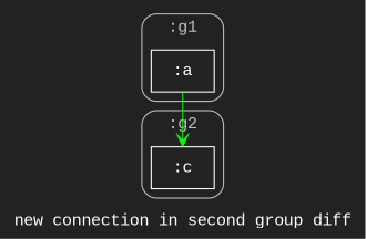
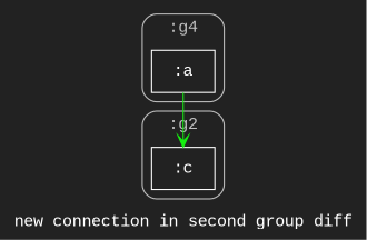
  digraph {
    bgcolor="#222222"
    fontcolor="#ffffff"
    fontname="Courier New"
    label="new connection in second group diff"
    node [color="#ffffff" fontcolor="#ffffff" fontname="Courier New" shape=rectangle]
    n1 [label=":c"]
    n2 [label=":a"]
    subgraph cluster_1 {
      color="#bfbfbf"
      fontcolor="#bfbfbf"
      label=":g2"
      style=rounded
      n1
    }
    subgraph cluster_2 {
      color="#bfbfbf"
      fontcolor="#bfbfbf"
-     label=":g1"
+     label=":g4"
      style=rounded
      n2
    }
    n2 -> n1 [arrowhead=vee color="#15ef10"]
  }
